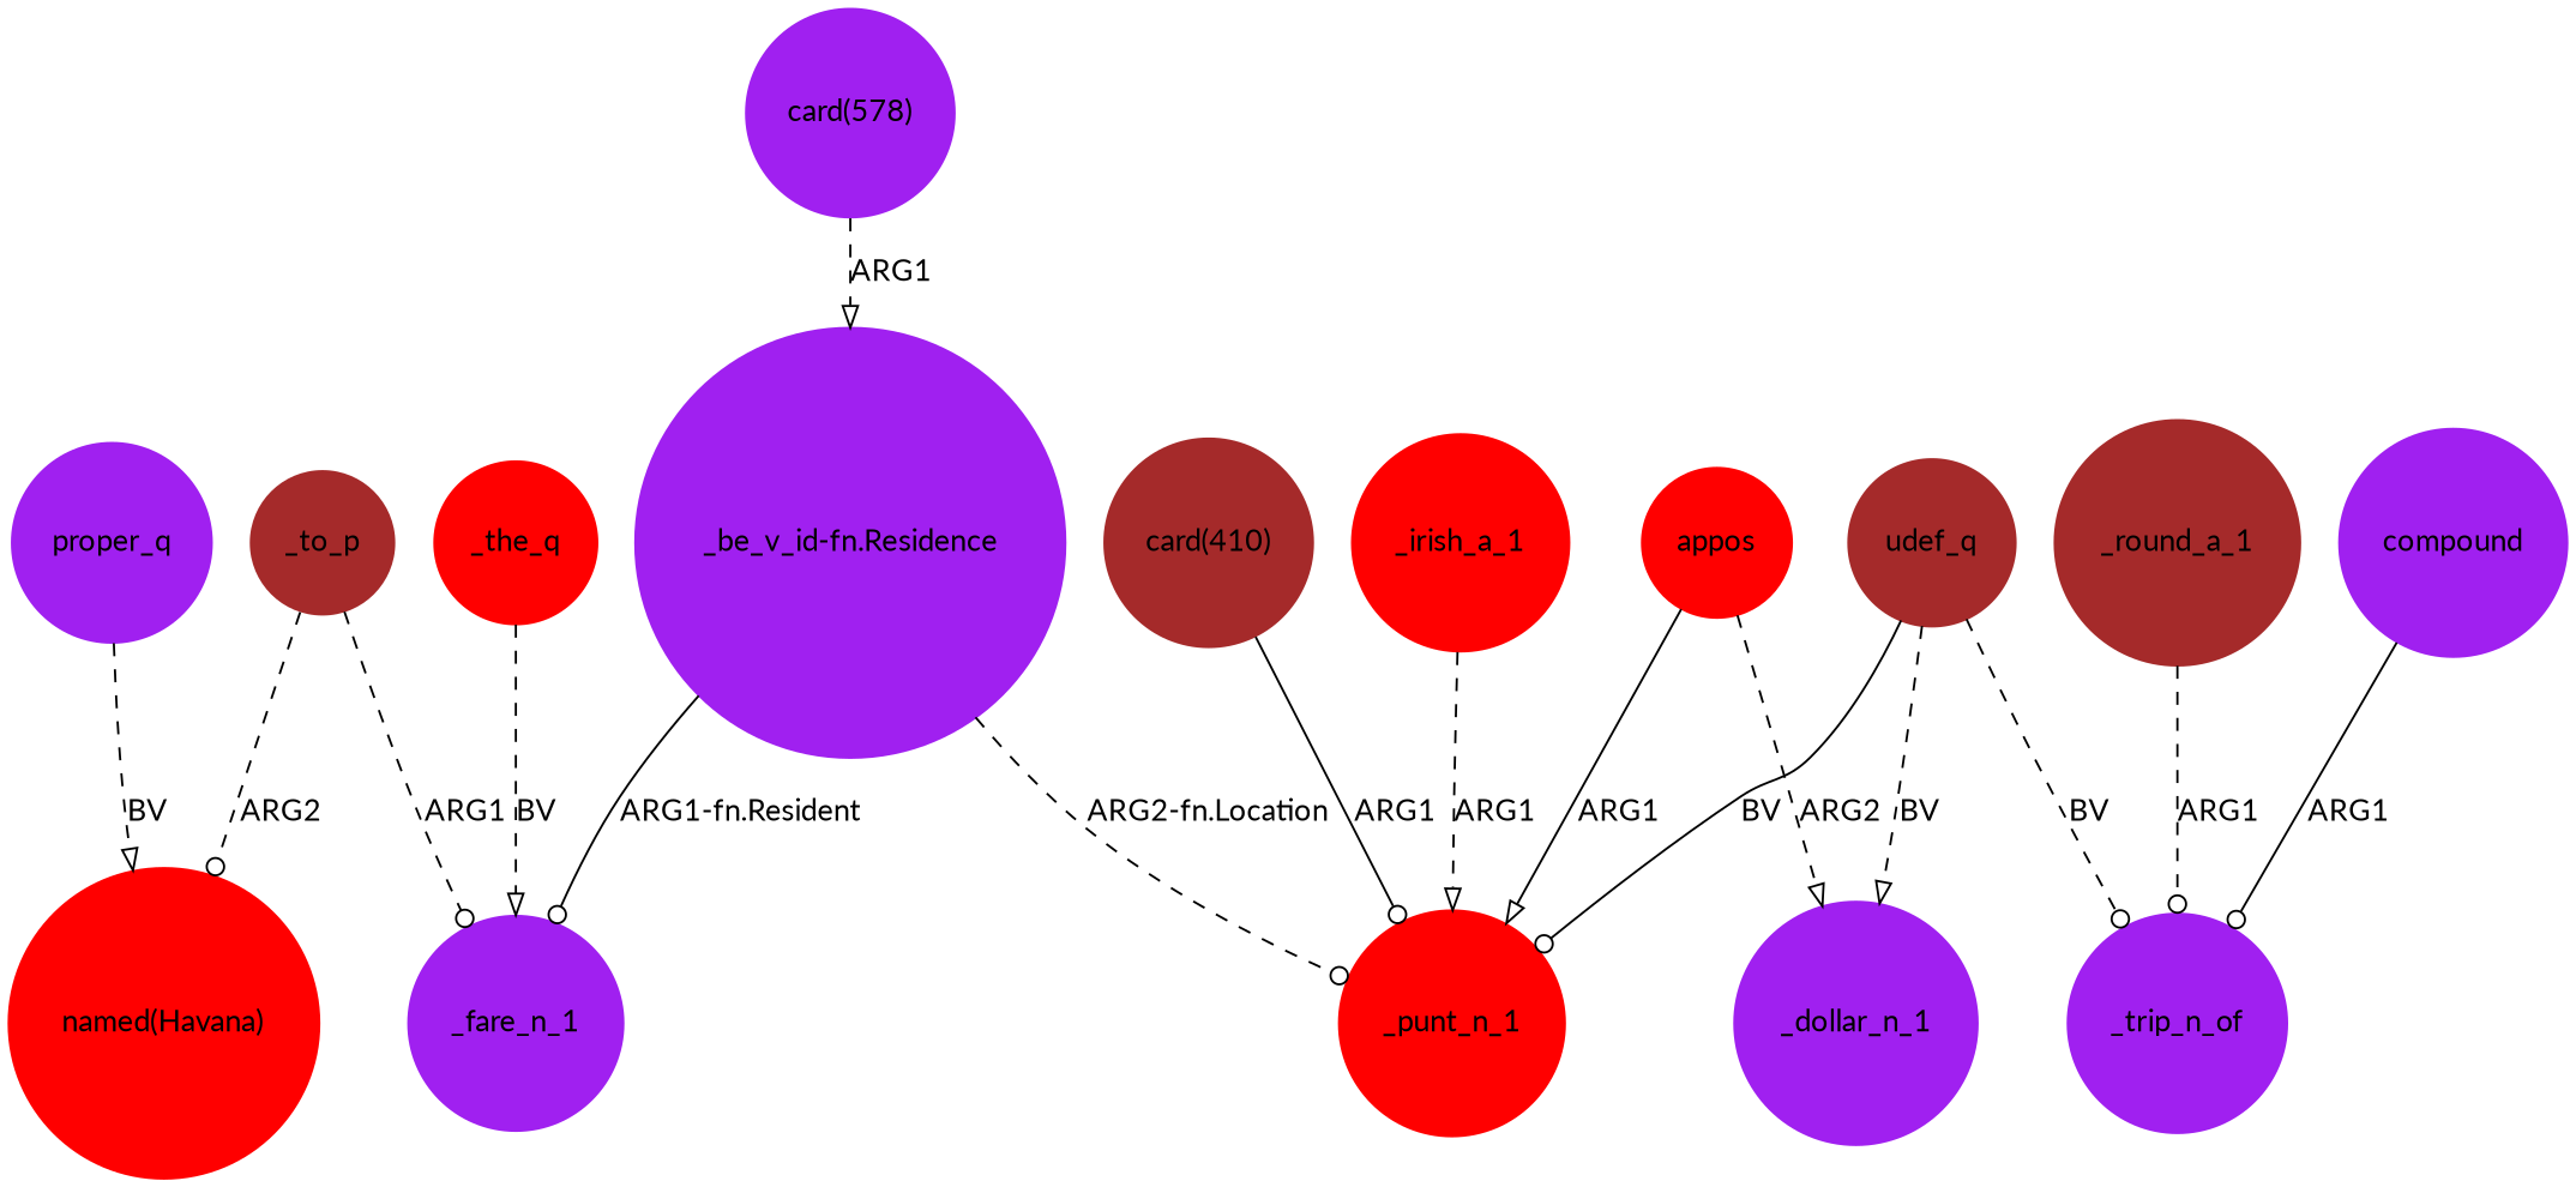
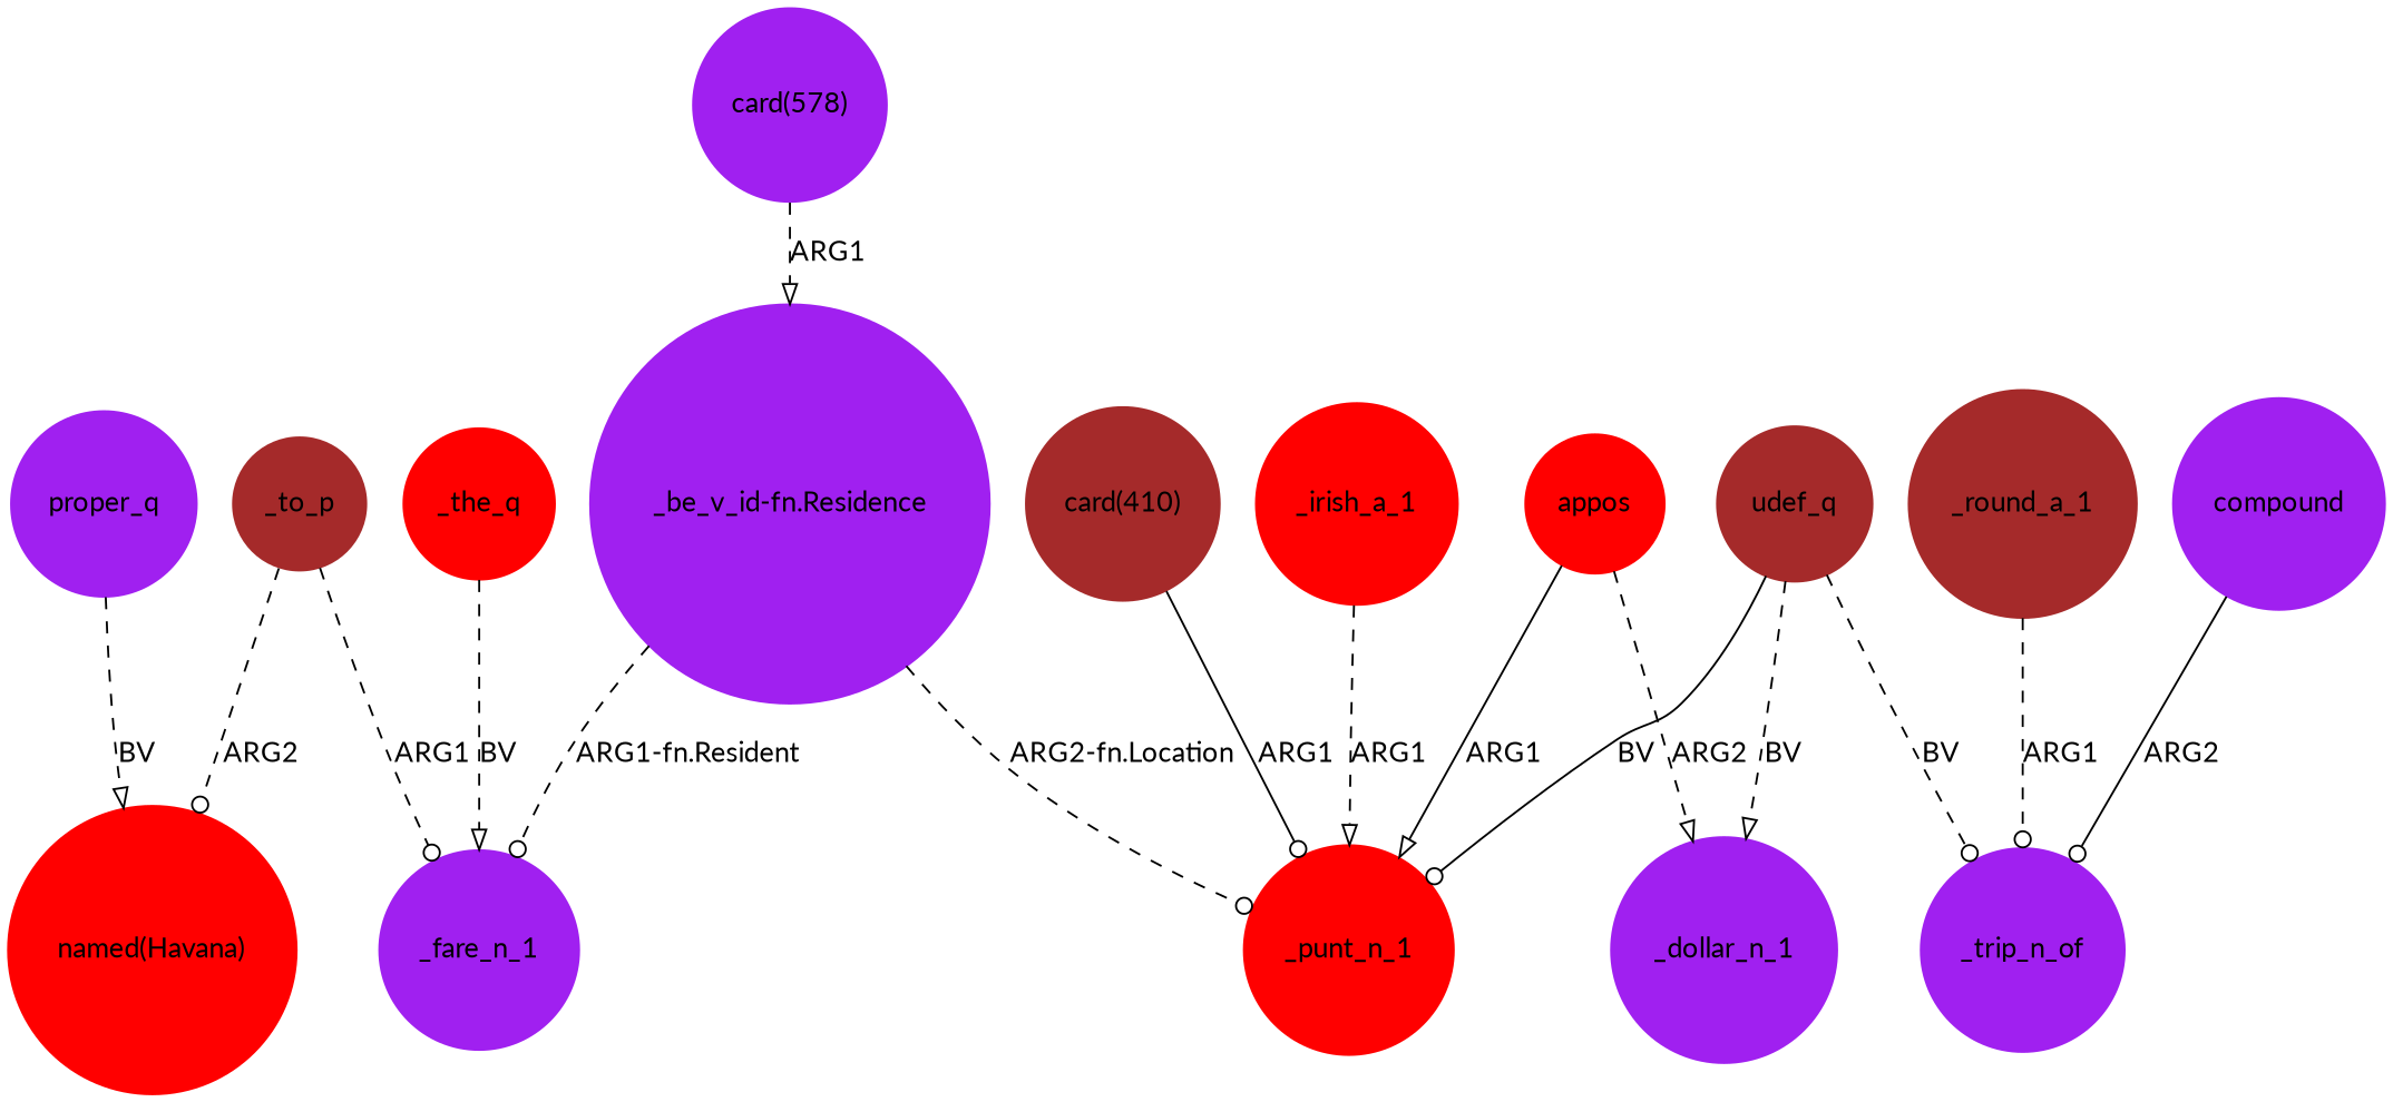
  digraph {
    fontname=Lato
    node [color=purple fontname=Lato shape=circle style=filled]
    edge [arrowhead=odot fontname=Lato style=dashed]
    _irish_a_1 [color=red]
    _punt_n_1 [color=red]
    compound
    _trip_n_of
    _to_p [color=brown]
    _fare_n_1
    "named(Havana)" [color=red]
    "_be_v_id-fn.Residence"
    "card(410)" [color=brown]
    udef_q [color=brown]
    _dollar_n_1
    _the_q [color=red]
    _round_a_1 [color=brown]
    appos [color=red]
    proper_q
    "card(578)"
    _irish_a_1 -> _punt_n_1 [arrowhead=onormal label=ARG1]
-   compound -> _trip_n_of [label=ARG1 style=solid]
+   compound -> _trip_n_of [label=ARG2 style=solid]
    _to_p -> _fare_n_1 [label=ARG1]
    _to_p -> "named(Havana)" [label=ARG2]
    "_be_v_id-fn.Residence" -> _punt_n_1 [label="ARG2-fn.Location"]
-   "_be_v_id-fn.Residence" -> _fare_n_1 [label="ARG1-fn.Resident" style=solid]
+   "_be_v_id-fn.Residence" -> _fare_n_1 [label="ARG1-fn.Resident"]
    "card(410)" -> _punt_n_1 [label=ARG1 style=solid]
    udef_q -> _punt_n_1 [label=BV style=solid]
    udef_q -> _trip_n_of [label=BV]
    udef_q -> _dollar_n_1 [arrowhead=onormal label=BV]
    _the_q -> _fare_n_1 [arrowhead=onormal label=BV]
    _round_a_1 -> _trip_n_of [label=ARG1]
    appos -> _punt_n_1 [arrowhead=onormal label=ARG1 style=solid]
    appos -> _dollar_n_1 [arrowhead=onormal label=ARG2]
    proper_q -> "named(Havana)" [arrowhead=onormal label=BV]
    "card(578)" -> "_be_v_id-fn.Residence" [arrowhead=onormal label=ARG1]
  }
